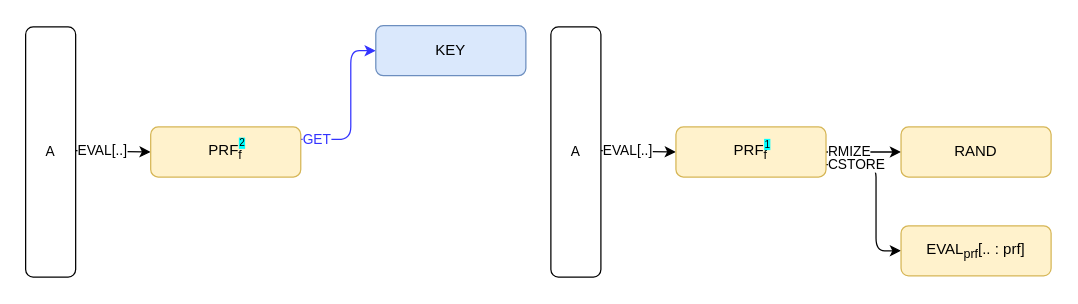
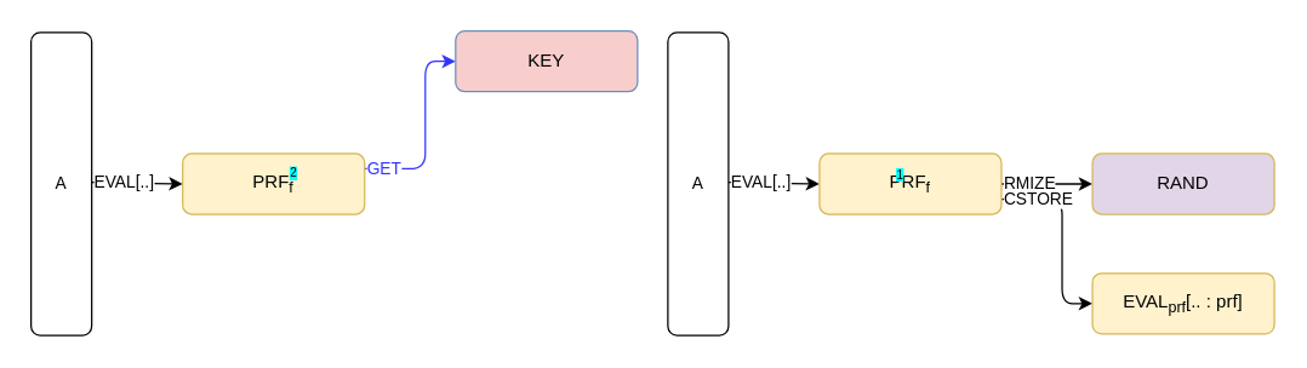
  <mxCell id="0" />
  <mxCell id="1" parent="0" />
  <mxCell id="2" value="GET" style="edgeStyle=orthogonalEdgeStyle;rounded=1;orthogonalLoop=1;jettySize=auto;html=1;exitX=1;exitY=0.25;exitDx=0;exitDy=0;entryX=0;entryY=0.5;entryDx=0;entryDy=0;strokeColor=#3333FF;fontSize=11;fontColor=#3333FF;align=left;" parent="1" source="5" target="6" edge="1"><mxGeometry x="-0.389" y="40" relative="1" as="geometry"><Array as="points"><mxPoint x="280" y="111" /><mxPoint x="280" y="40" /></Array><mxPoint as="offset" /></mxGeometry></mxCell>
  <mxCell id="3" value="&lt;font color=&quot;#000000&quot;&gt;A&lt;/font&gt;" style="rounded=1;whiteSpace=wrap;html=1;labelBackgroundColor=none;fontSize=11;fontColor=#3333FF;" parent="1" vertex="1"><mxGeometry x="20" y="21" width="40" height="200" as="geometry" /></mxCell>
  <mxCell id="4" value="&lt;font color=&quot;#000000&quot;&gt;EVAL[..]&lt;/font&gt;" style="edgeStyle=orthogonalEdgeStyle;rounded=1;orthogonalLoop=1;jettySize=auto;html=1;entryX=0;entryY=0.5;entryDx=0;entryDy=0;strokeColor=#000000;fontSize=11;fontColor=#3333FF;align=left;exitX=0.989;exitY=0.428;exitDx=0;exitDy=0;exitPerimeter=0;" parent="1" target="5" edge="1"><mxGeometry x="-1" relative="1" as="geometry"><mxPoint x="60" y="120" as="sourcePoint" /><mxPoint as="offset" /></mxGeometry></mxCell>
  <mxCell id="5" value="PRF&lt;sub&gt;f&lt;/sub&gt;" style="rounded=1;whiteSpace=wrap;html=1;fillColor=#fff2cc;strokeColor=#d6b656;" parent="1" vertex="1"><mxGeometry x="120" y="101" width="120" height="40" as="geometry" /></mxCell>
- <mxCell id="6" value="KEY" style="rounded=1;whiteSpace=wrap;html=1;fillColor=#dae8fc;strokeColor=#6c8ebf;" parent="1" vertex="1"><mxGeometry x="300" y="20" width="120" height="40" as="geometry" /></mxCell>
+ <mxCell id="6" value="KEY" style="rounded=1;whiteSpace=wrap;html=1;fillColor=#f8cecc;strokeColor=#6c8ebf;" parent="1" vertex="1"><mxGeometry x="300" y="20" width="120" height="40" as="geometry" /></mxCell>
  <mxCell id="7" value="RMIZE" style="edgeStyle=orthogonalEdgeStyle;rounded=0;orthogonalLoop=1;jettySize=auto;html=1;exitX=1;exitY=0.5;exitDx=0;exitDy=0;entryX=0;entryY=0.5;entryDx=0;entryDy=0;align=left;" edge="1" parent="1" source="11" target="13"><mxGeometry x="-1" relative="1" as="geometry"><mxPoint as="offset" /></mxGeometry></mxCell>
  <mxCell id="8" value="&lt;font color=&quot;#000000&quot;&gt;A&lt;/font&gt;" style="rounded=1;whiteSpace=wrap;html=1;labelBackgroundColor=none;fontSize=11;fontColor=#3333FF;" vertex="1" parent="1"><mxGeometry x="440" y="21" width="40" height="200" as="geometry" /></mxCell>
  <mxCell id="9" value="&lt;font color=&quot;#000000&quot;&gt;EVAL[..]&lt;/font&gt;" style="edgeStyle=orthogonalEdgeStyle;rounded=1;orthogonalLoop=1;jettySize=auto;html=1;entryX=0;entryY=0.5;entryDx=0;entryDy=0;strokeColor=#000000;fontSize=11;fontColor=#3333FF;align=left;exitX=0.989;exitY=0.428;exitDx=0;exitDy=0;exitPerimeter=0;" edge="1" parent="1" target="11"><mxGeometry x="-1" relative="1" as="geometry"><mxPoint x="480" y="120" as="sourcePoint" /><mxPoint as="offset" /></mxGeometry></mxCell>
  <mxCell id="10" value="&lt;font color=&quot;#000000&quot;&gt;CSTORE&lt;/font&gt;" style="edgeStyle=orthogonalEdgeStyle;rounded=1;orthogonalLoop=1;jettySize=auto;html=1;exitX=1;exitY=0.75;exitDx=0;exitDy=0;entryX=0;entryY=0.5;entryDx=0;entryDy=0;strokeColor=#000000;fontSize=11;fontColor=#3333FF;align=left;" edge="1" parent="1" source="11" target="12"><mxGeometry x="-0.38" y="-40" relative="1" as="geometry"><Array as="points"><mxPoint x="700" y="131" /><mxPoint x="700" y="200" /></Array><mxPoint as="offset" /></mxGeometry></mxCell>
  <mxCell id="11" value="PRF&lt;sub&gt;f&lt;/sub&gt;" style="rounded=1;whiteSpace=wrap;html=1;fillColor=#fff2cc;strokeColor=#d6b656;" vertex="1" parent="1"><mxGeometry x="540" y="101" width="120" height="40" as="geometry" /></mxCell>
  <mxCell id="12" value="EVAL&lt;sub&gt;prf&lt;/sub&gt;[.. : prf]" style="rounded=1;whiteSpace=wrap;html=1;fillColor=#fff2cc;strokeColor=#d6b656;" vertex="1" parent="1"><mxGeometry x="720" y="180" width="120" height="40" as="geometry" /></mxCell>
- <mxCell id="13" value="RAND" style="rounded=1;whiteSpace=wrap;html=1;fillColor=#fff2cc;strokeColor=#d6b656;" vertex="1" parent="1"><mxGeometry x="720" y="101" width="120" height="40" as="geometry" /></mxCell>
+ <mxCell id="13" value="RAND" style="rounded=1;whiteSpace=wrap;html=1;fillColor=#e1d5e7;strokeColor=#d6b656;" vertex="1" parent="1"><mxGeometry x="720" y="101" width="120" height="40" as="geometry" /></mxCell>
  <mxCell id="14" value="&lt;font style=&quot;background-color: rgb(0 , 255 , 255) ; font-size: 8px&quot;&gt;2&lt;/font&gt;" style="text;html=1;align=center;verticalAlign=middle;resizable=0;points=[];;autosize=1;" vertex="1" parent="1"><mxGeometry x="183" y="103" width="20" height="20" as="geometry" /></mxCell>
- <mxCell id="15" value="&lt;font style=&quot;background-color: rgb(0 , 255 , 255) ; font-size: 8px&quot;&gt;1&lt;/font&gt;" style="text;html=1;align=center;verticalAlign=middle;resizable=0;points=[];;autosize=1;" vertex="1" parent="1"><mxGeometry x="603" y="104" width="20" height="20" as="geometry" /></mxCell>
+ <mxCell id="15" value="&lt;font style=&quot;background-color: rgb(0 , 255 , 255) ; font-size: 8px&quot;&gt;1&lt;/font&gt;" style="text;html=1;align=center;verticalAlign=middle;resizable=0;points=[];;autosize=1;" vertex="1" parent="1"><mxGeometry x="583" y="104" width="20" height="20" as="geometry" /></mxCell>
